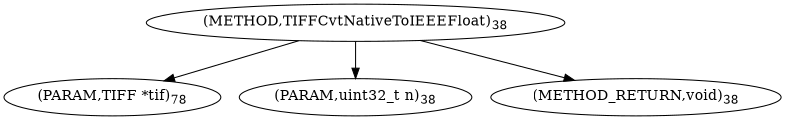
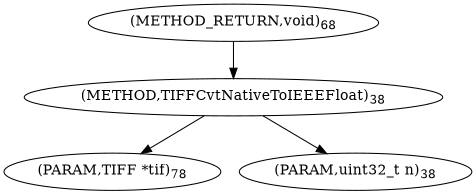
  digraph {
    n1 [label=<(METHOD,TIFFCvtNativeToIEEEFloat)<SUB>38</SUB>>]
    n2 [label=<(PARAM,TIFF *tif)<SUB>78</SUB>>]
    n3 [label=<(PARAM,uint32_t n)<SUB>38</SUB>>]
-   n4 [label=<(METHOD_RETURN,void)<SUB>38</SUB>>]
+   n4 [label=<(METHOD_RETURN,void)<SUB>68</SUB>>]
    n1 -> n2
    n1 -> n3
-   n1 -> n4
+   n4 -> n1
  }
